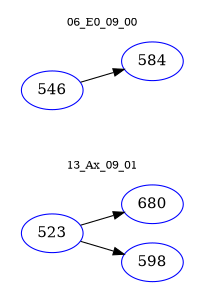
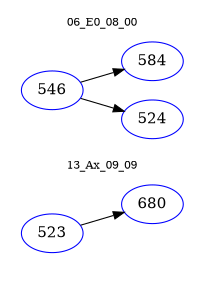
  digraph {
    rankdir=LR
    node [color=blue]
    edge [color=black]
    n1 [label=523]
-   n2 [label=598]
    n3 [label=680]
    n4 [label=546]
+   n5 [label=524]
    n6 [label=584]
    subgraph cluster_1 {
      color=white
      fontsize=10
-     label="13_Ax_09_01"
+     label="13_Ax_09_09"
      n1
-     n2
      n3
    }
    subgraph cluster_2 {
      color=white
      fontsize=10
-     label="06_E0_09_00"
+     label="06_E0_08_00"
      n4
+     n5
      n6
    }
-   n1 -> n2
    n1 -> n3
+   n4 -> n5
    n4 -> n6
  }
